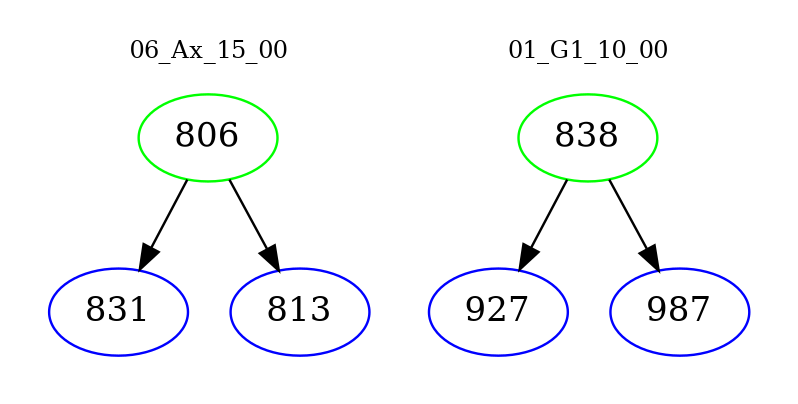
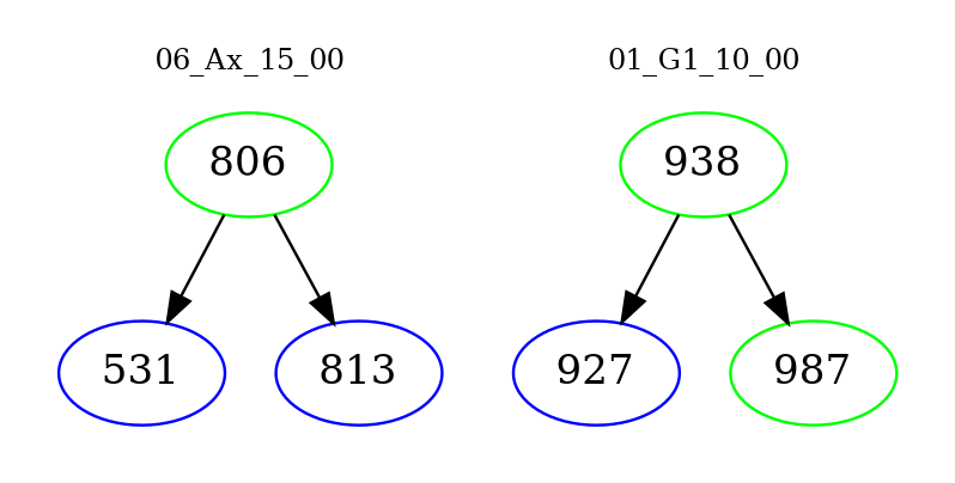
  digraph {
    node [color=blue]
    edge [color=black]
    n1 [color=green label=806]
-   n2 [label=831]
+   n2 [label=531]
    n3 [label=813]
-   n4 [color=green label=838]
+   n4 [color=green label=938]
    n5 [label=927]
-   n6 [label=987]
+   n6 [color=green label=987]
    subgraph cluster_1 {
      color=white
      fontsize=10
      label="06_Ax_15_00"
      n1
      n2
      n3
    }
    subgraph cluster_2 {
      color=white
      fontsize=10
      label="01_G1_10_00"
      n4
      n5
      n6
    }
    n1 -> n2
    n1 -> n3
    n4 -> n5
    n4 -> n6
  }
